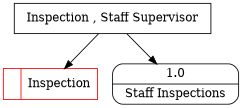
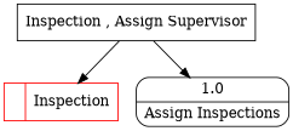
  digraph {
    n1 [color=red label="<f0>  |<f1> Inspection " shape=record]
-   n2 [label="Inspection , Staff Supervisor" shape=box]
-   n3 [label="{<f0> 1.0|<f1> Staff Inspections }" shape=Mrecord]
+   n2 [label="Inspection , Assign Supervisor" shape=box]
+   n3 [label="{<f0> 1.0|<f1> Assign Inspections }" shape=Mrecord]
    n2 -> n1
    n2 -> n3
  }
